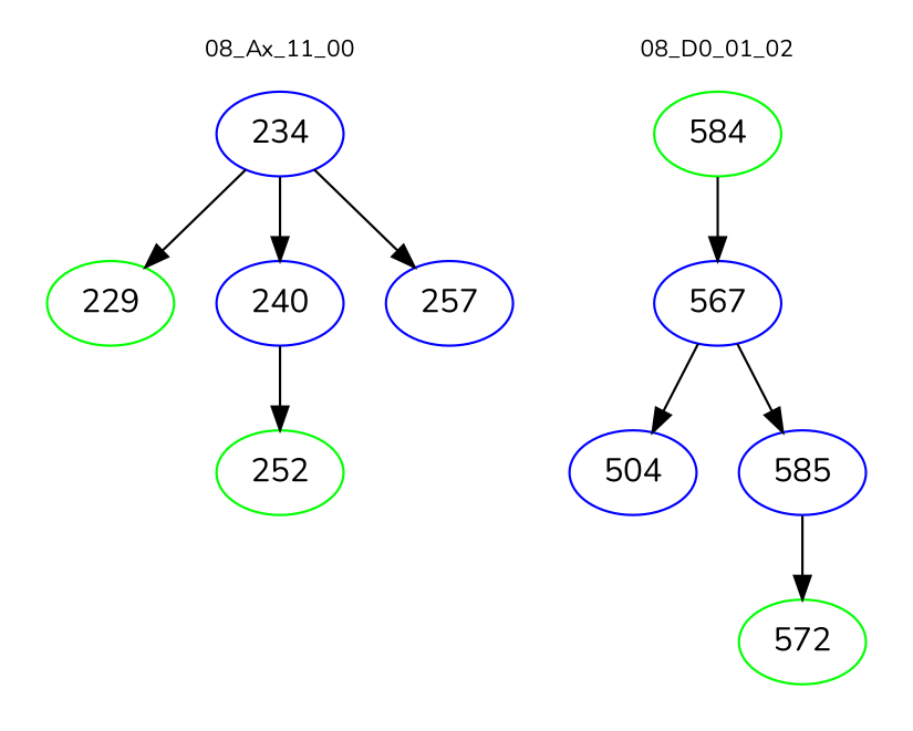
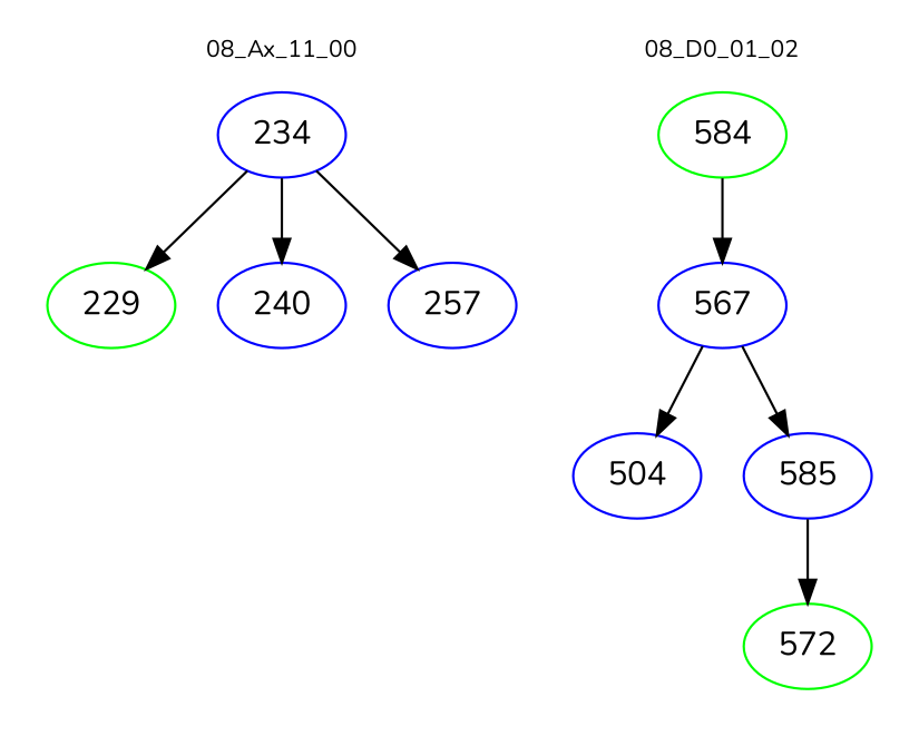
  digraph {
    fontname=Nunito
    node [color=blue fontname=Nunito]
    edge [color=black fontname=Nunito]
    n1 [label=234]
    n2 [color=green label=229]
    n3 [label=240]
    n4 [label=257]
-   n5 [color=green label=252]
    n6 [label=567]
    n7 [label=504]
    n8 [color=green label=584]
    n9 [label=585]
    n10 [color=green label=572]
    subgraph cluster_1 {
      color=white
      fontsize=10
      label="08_Ax_11_00"
      n1
      n2
      n3
      n4
-     n5
    }
    subgraph cluster_2 {
      color=white
      fontsize=10
      label="08_D0_01_02"
      n6
      n7
      n8
      n9
      n10
    }
    n1 -> n2
    n1 -> n3
    n1 -> n4
-   n3 -> n5
    n6 -> n7
    n6 -> n9
    n8 -> n6
    n9 -> n10
  }
